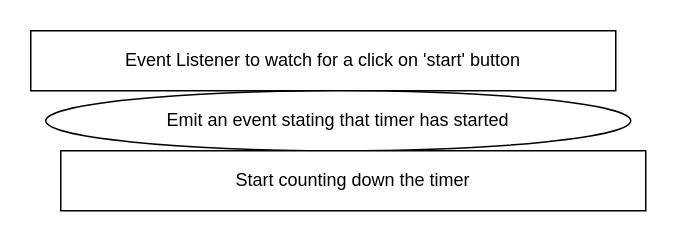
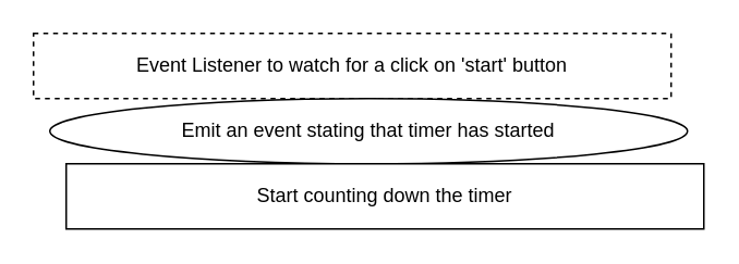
  <mxCell id="0" />
  <mxCell id="1" parent="0" />
- <mxCell id="2" value="Event Listener to watch for a click on 'start' button" style="rounded=0;whiteSpace=wrap;html=1;" vertex="1" parent="1"><mxGeometry x="20" y="20" width="390" height="40" as="geometry" /></mxCell>
+ <mxCell id="2" value="Event Listener to watch for a click on 'start' button" style="rounded=0;whiteSpace=wrap;html=1;dashed=1;" vertex="1" parent="1"><mxGeometry x="20" y="20" width="390" height="40" as="geometry" /></mxCell>
  <mxCell id="3" value="Emit an event stating that timer has started" style="ellipse;whiteSpace=wrap;html=1;" vertex="1" parent="1"><mxGeometry x="30" y="60" width="390" height="40" as="geometry" /></mxCell>
  <mxCell id="4" value="Start counting down the timer" style="rounded=0;whiteSpace=wrap;html=1;" vertex="1" parent="1"><mxGeometry x="40" y="100" width="390" height="40" as="geometry" /></mxCell>
